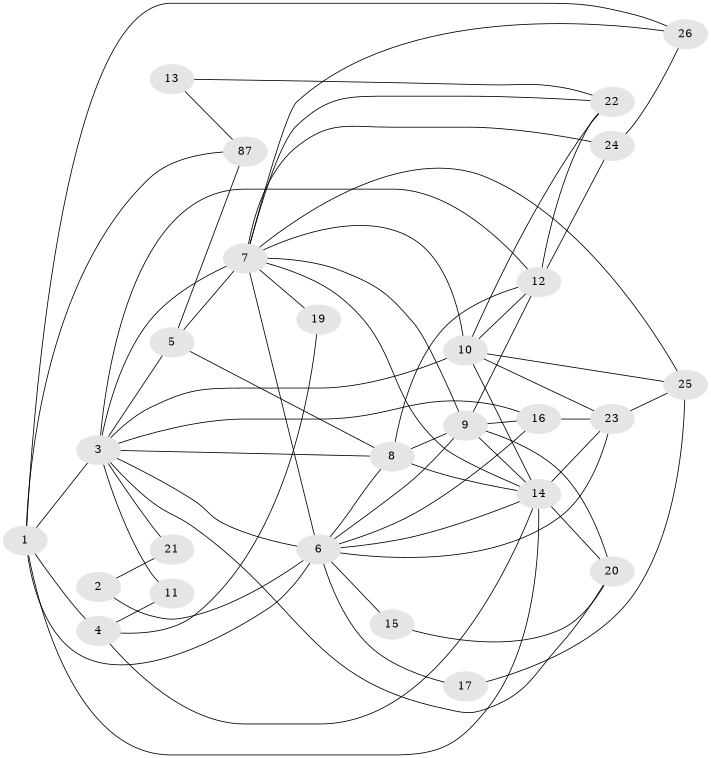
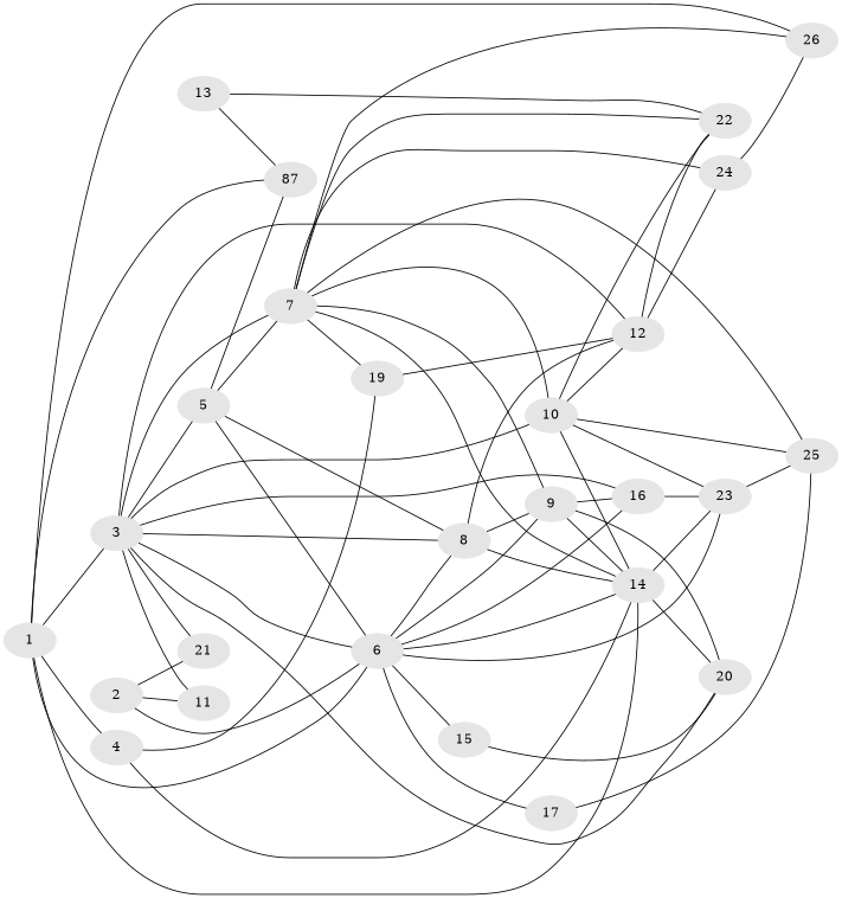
  graph {
    rankdir=LR
    node [color=gray90 style=filled]
    edge [weight=1.0]
    1
    3
    4
    6
    14
    26
    n7 [label=87]
    21
    5
    7
    8
    10
    11
    12
    16
    20
    19
    17
    9
    15
    23
    2
    25
    22
    24
    13
    1 -- 3
    1 -- 4
    1 -- 6
    1 -- 14
    1 -- 26
    1 -- n7
    3 -- 6
    3 -- 21
    3 -- 5
    3 -- 7
    3 -- 8
    3 -- 10 [weight=2.0]
    3 -- 11 [weight=2.0]
    3 -- 12
    3 -- 16
    3 -- 20
    4 -- 14
-   4 -- 11
+   2 -- 11
    4 -- 19
    6 -- 14
    6 -- 8
    6 -- 16
    6 -- 17
    6 -- 9 [weight=2.0]
    6 -- 15
    6 -- 23
    14 -- 20
    14 -- 23
-   7 -- 6
+   5 -- 6
    5 -- n7
    5 -- 7 [weight=2.0]
    5 -- 8
    7 -- 14
    7 -- 26
    7 -- 10
    7 -- 19
    7 -- 9
    7 -- 25
    7 -- 22
    7 -- 24
    8 -- 14
    8 -- 12
    8 -- 9 [weight=2.0]
    10 -- 14 [weight=3.0]
    10 -- 12
    10 -- 23
    10 -- 25
    10 -- 22 [weight=2.0]
    12 -- 22
    12 -- 24
    16 -- 23
    17 -- 25
    9 -- 14 [weight=2.0]
-   9 -- 12
+   19 -- 12
    9 -- 16
    9 -- 20
    15 -- 20
    23 -- 25
    2 -- 6
    2 -- 21
    24 -- 26
    13 -- n7
    13 -- 22
  }
